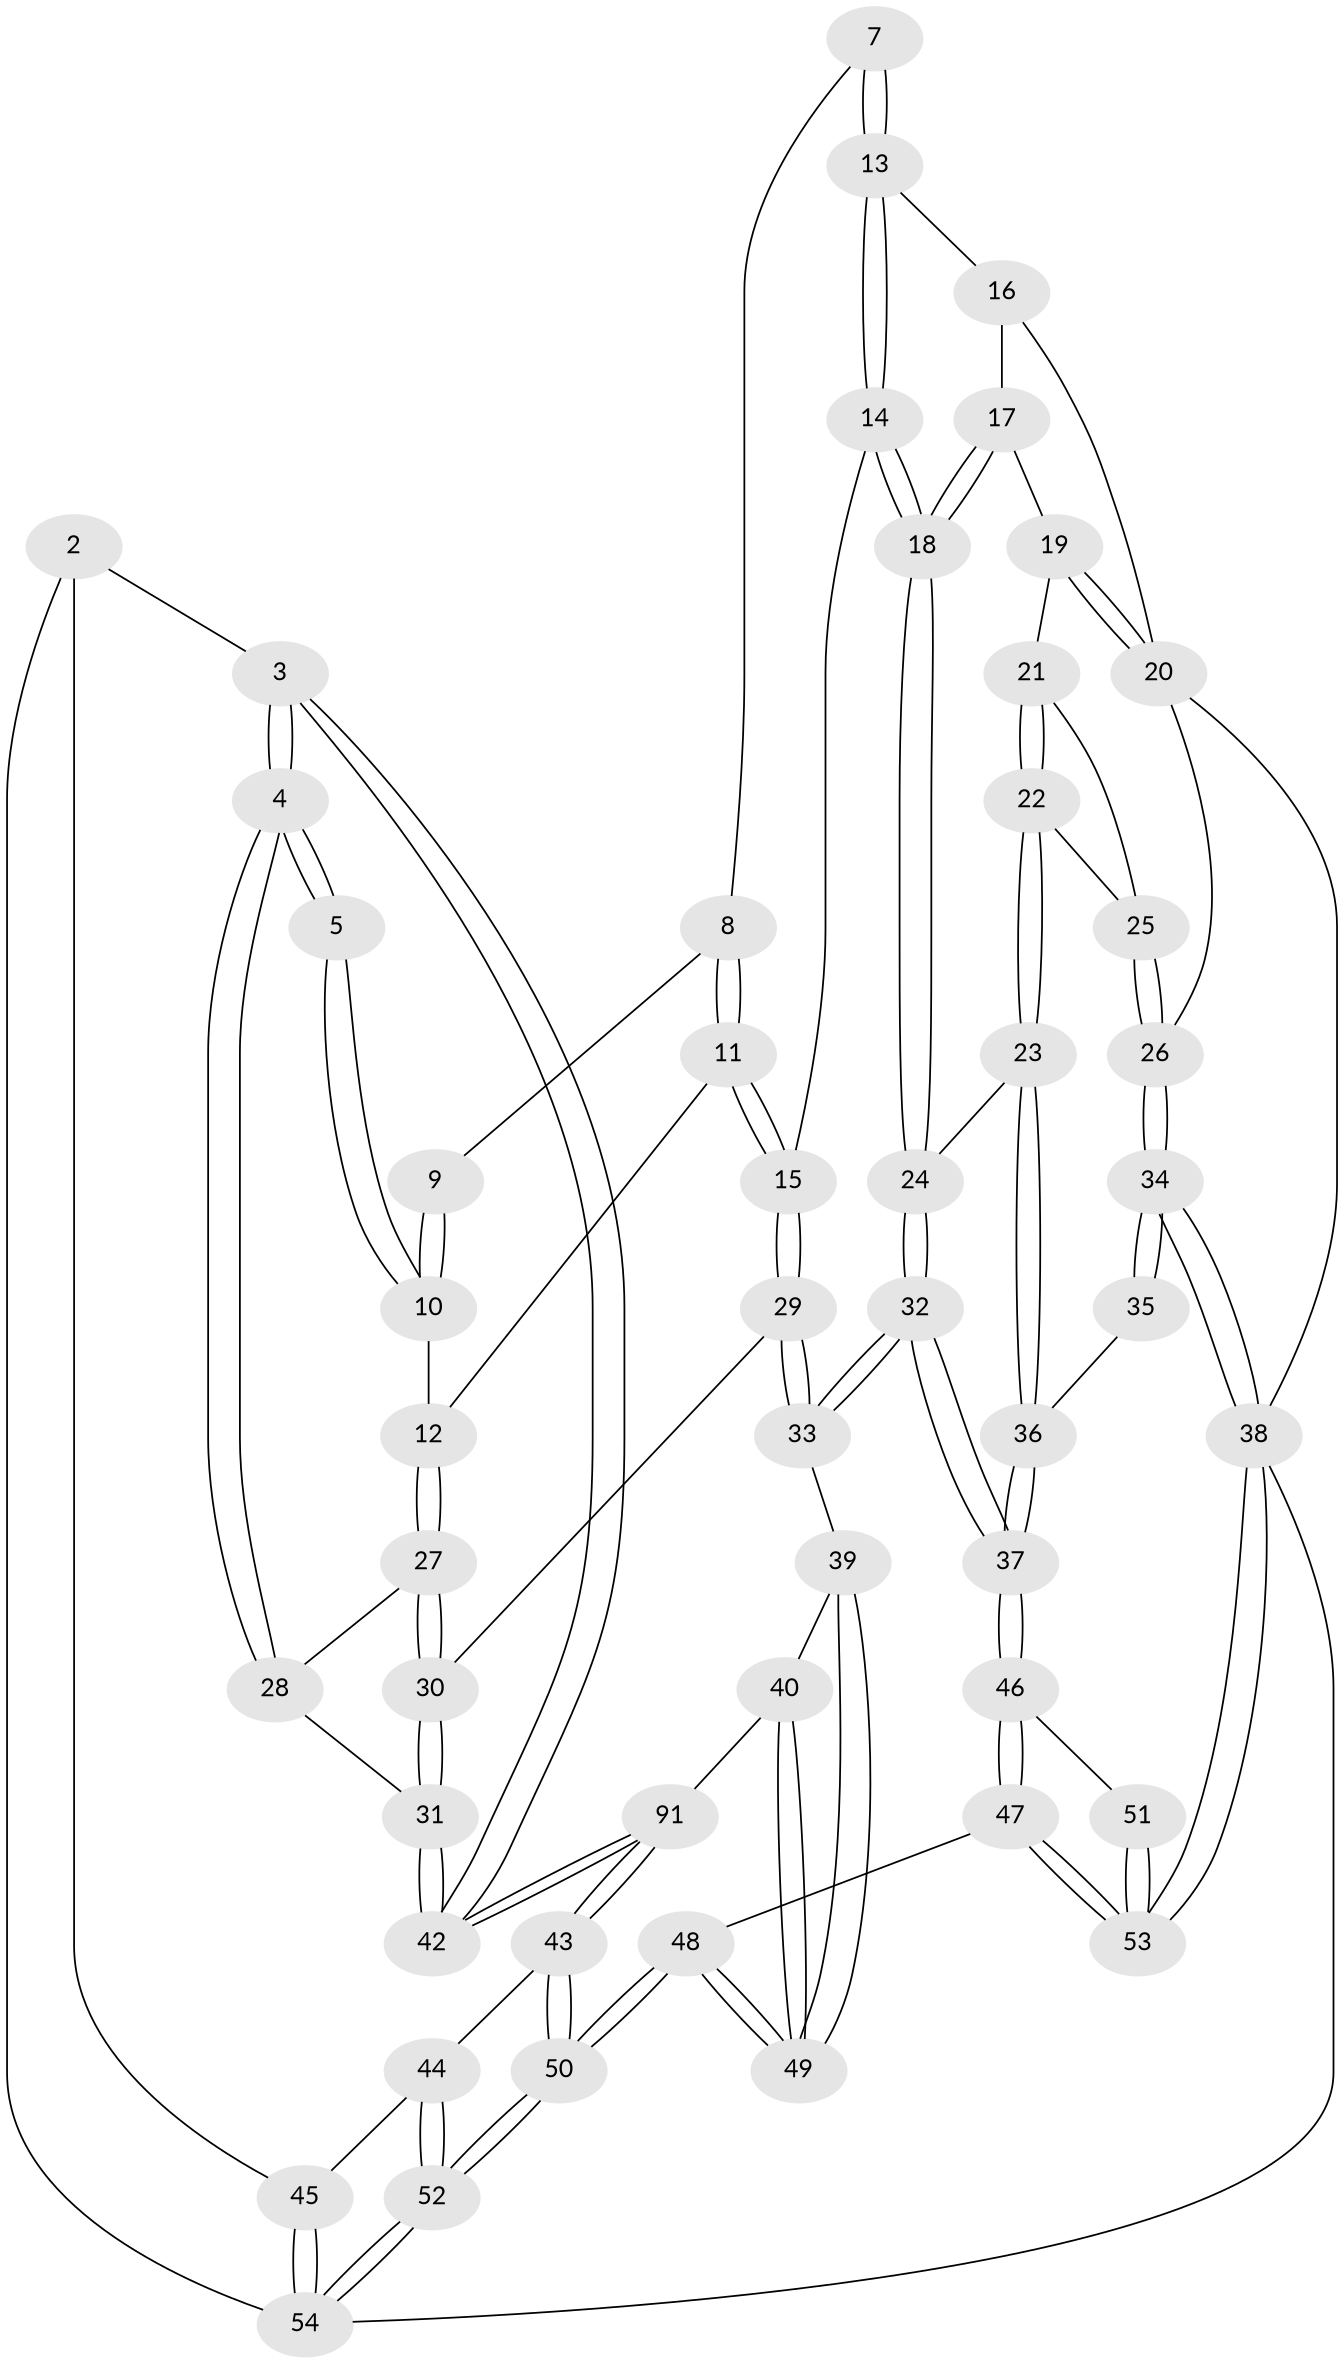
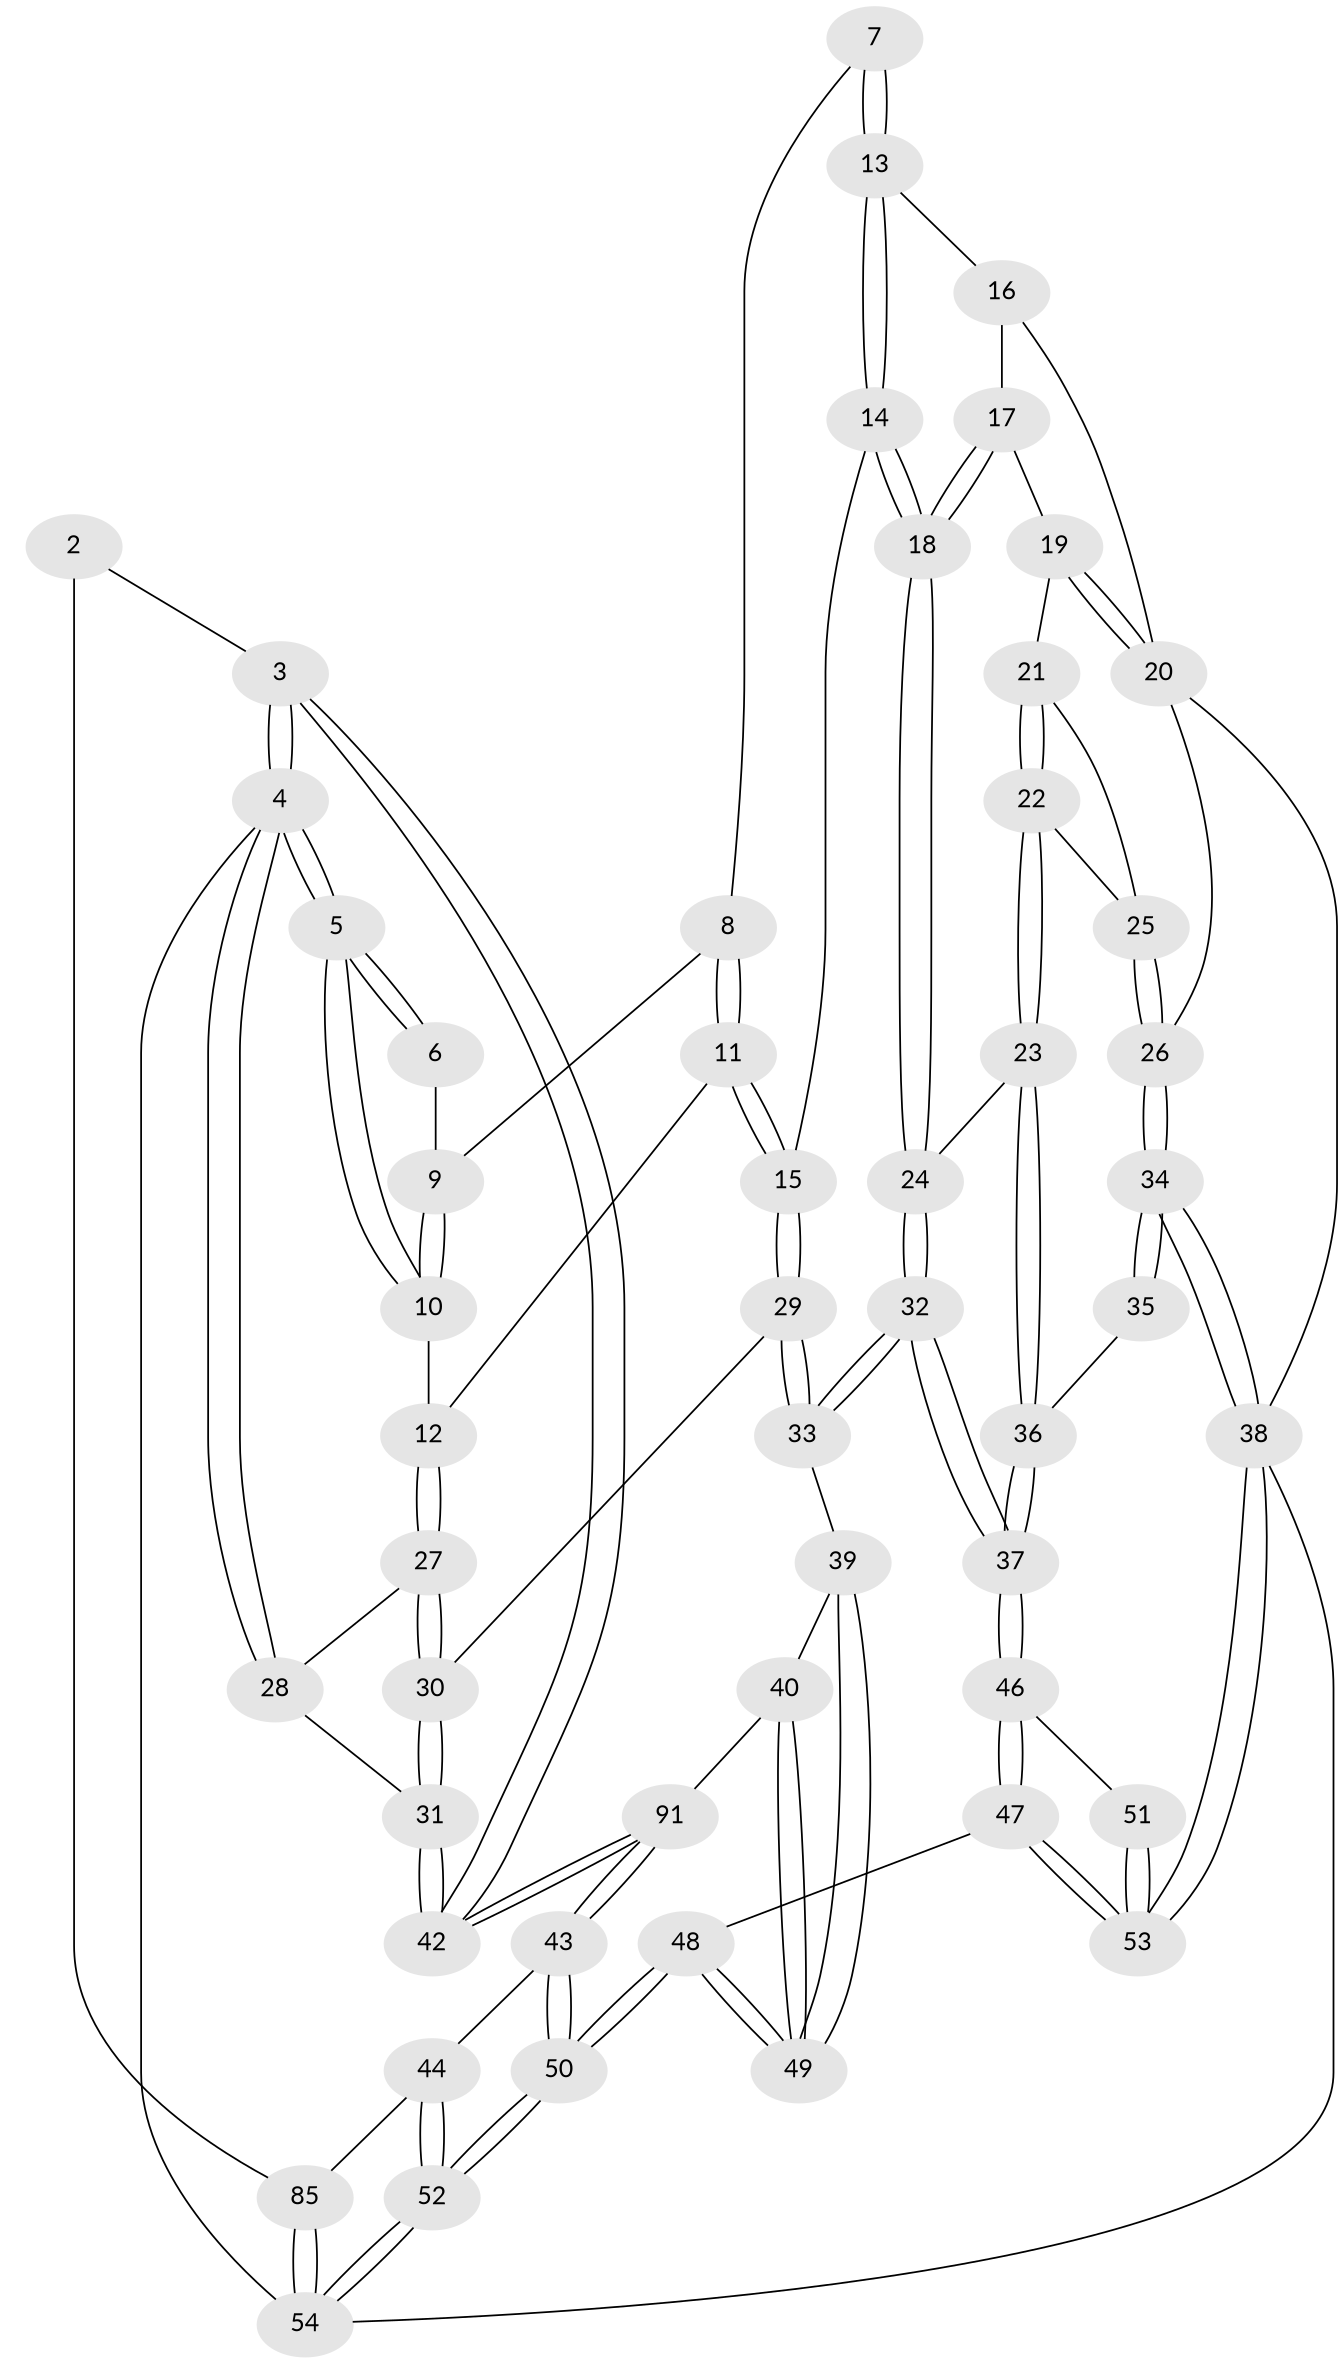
  graph {
    fontname=Lato
    node [color=gray90 fontname=Lato style=filled]
    edge [fontname=Lato]
    2
    3
-   45
+   45 [label=85]
    54
    7
    8
    13
    16
    17
    20
    4
    42
    5
    28
+   6
    10
    31
    9
    12
    11
    14
    15
    27
    29
    30
    18
    24
    33
    19
    26
    38
    21
    32
    22
    25
    34
    53
    23
    36
    37
    35
    39
    46
    40
    49
    51
    47
    n48 [label=91]
    43
    44
    50
    52
    48
    2 -- 3
    2 -- 45
-   2 -- 54
+   4 -- 54
    3 -- 4
    3 -- 4
    3 -- 42
    3 -- 42
    45 -- 54
    45 -- 54
    7 -- 8
    7 -- 13
    7 -- 13
    8 -- 9
    8 -- 11
    8 -- 11
    13 -- 16
    13 -- 14
    13 -- 14
    16 -- 17
    16 -- 20
    17 -- 18
    17 -- 18
    17 -- 19
    20 -- 26
    20 -- 38
    4 -- 5
    4 -- 5
    4 -- 28
    4 -- 28
+   5 -- 6
+   5 -- 6
    5 -- 10
    5 -- 10
    28 -- 31
+   6 -- 9
    10 -- 12
    31 -- 42
    31 -- 42
    9 -- 10
    9 -- 10
    12 -- 27
    12 -- 27
    11 -- 12
    11 -- 15
    11 -- 15
    14 -- 15
    14 -- 18
    14 -- 18
    15 -- 29
    15 -- 29
    27 -- 28
    27 -- 30
    27 -- 30
    29 -- 30
    29 -- 33
    29 -- 33
    30 -- 31
    30 -- 31
    18 -- 24
    18 -- 24
    24 -- 32
    24 -- 32
    33 -- 39
    19 -- 20
    19 -- 20
    19 -- 21
    26 -- 34
    26 -- 34
    38 -- 54
    38 -- 53
    38 -- 53
    21 -- 22
    21 -- 22
    21 -- 25
    32 -- 33
    32 -- 33
    32 -- 37
    32 -- 37
    22 -- 25
    22 -- 23
    22 -- 23
    25 -- 26
    25 -- 26
    34 -- 38
    34 -- 38
    34 -- 35
    34 -- 35
    23 -- 24
    23 -- 36
    23 -- 36
    36 -- 37
    36 -- 37
    37 -- 46
    37 -- 46
    35 -- 36
    39 -- 40
    39 -- 49
    39 -- 49
    46 -- 51
    46 -- 47
    46 -- 47
    40 -- 49
    40 -- 49
    40 -- n48
    51 -- 53
    51 -- 53
    47 -- 53
    47 -- 53
    47 -- 48
    n48 -- 42
    n48 -- 42
    n48 -- 43
    n48 -- 43
    43 -- 44
    43 -- 50
    43 -- 50
    44 -- 45
    44 -- 52
    44 -- 52
    50 -- 52
    50 -- 52
    52 -- 54
    52 -- 54
    48 -- 49
    48 -- 49
    48 -- 50
    48 -- 50
  }
